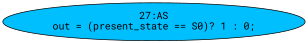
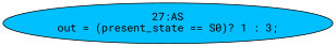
  strict digraph {
    fontname="Roboto Mono"
-   n1 [ast="<pyverilog.vparser.ast.Assign object at 0x7efc79aeea10>" def_var="['out']" fillcolor=deepskyblue label="27:AS\nout = (present_state == S0)? 1 : 0;" statements="[]" style=filled typ=Assign use_var="['present_state']" fontname="Roboto Mono"]
+   n1 [ast="<pyverilog.vparser.ast.Assign object at 0x7efc79aeea10>" def_var="['out']" fillcolor=deepskyblue label="27:AS\nout = (present_state == S0)? 1 : 3;" statements="[]" style=filled typ=Assign use_var="['present_state']" fontname="Roboto Mono"]
  }
